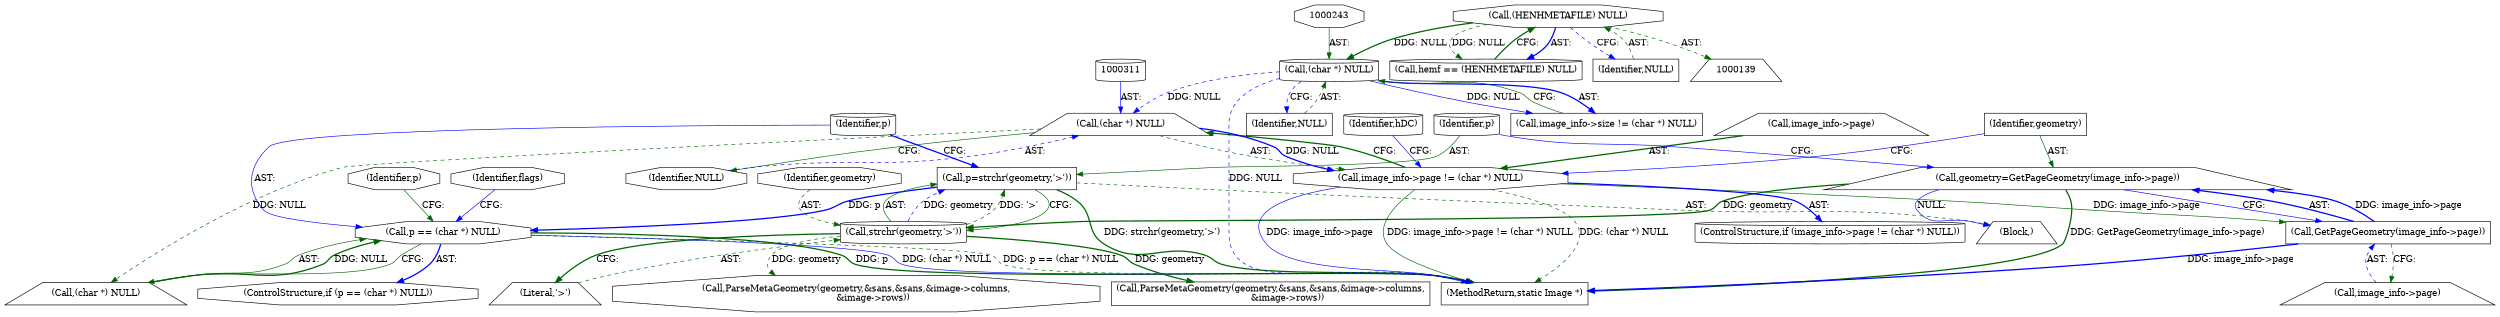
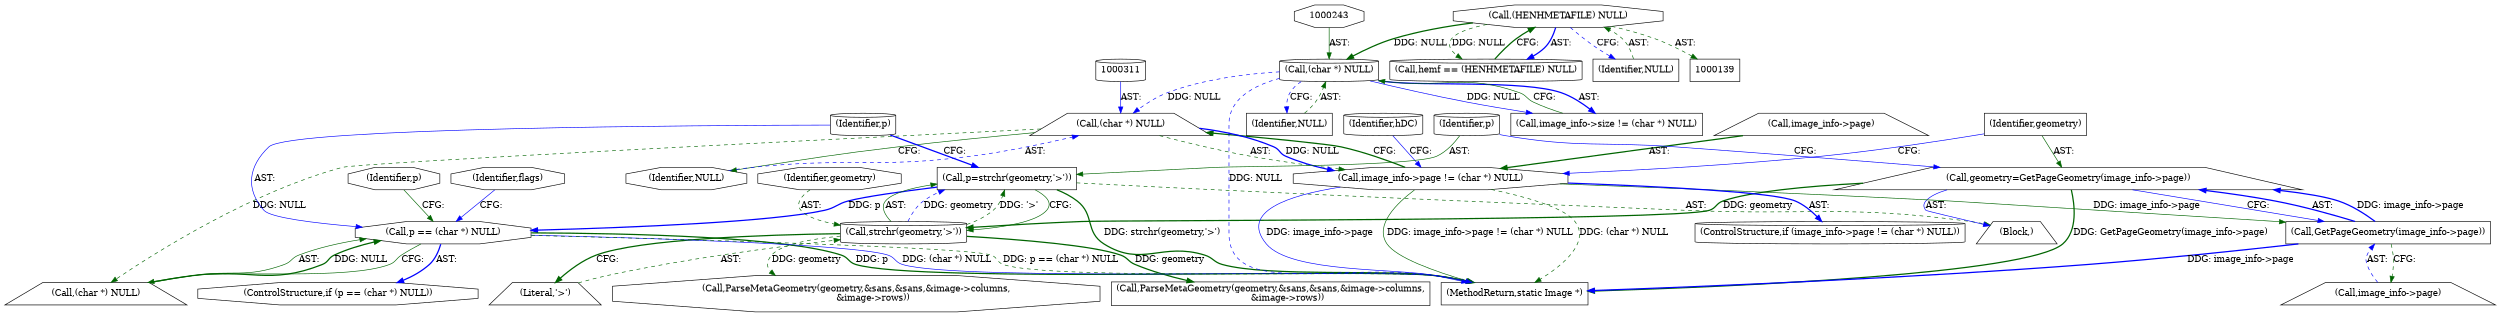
  digraph {
    node [shape=octagon]
    edge [color=darkgreen style=solid]
    n1 [label="(Call,p=strchr(geometry,'>'))" shape=box]
    n2 [label="(Call,strchr(geometry,'>'))" shape=cylinder]
    n3 [label="(Call,p == (char *) NULL)"]
    n4 [label="(MethodReturn,static Image *)" shape=box]
    n5 [label="(Block,)" shape=trapezium]
    n6 [label="(Literal,'>')" shape=trapezium]
    n7 [label="(Call,ParseMetaGeometry(geometry,&sans,&sans,&image->columns,\n            &image->rows))" shape=box]
    n8 [label="(Call,ParseMetaGeometry(geometry,&sans,&sans,&image->columns,\n            &image->rows))"]
    n9 [label="(Call,(char *) NULL)" shape=trapezium]
    n10 [label="(ControlStructure,if (p == (char *) NULL))"]
    n11 [label="(Call,geometry=GetPageGeometry(image_info->page))" shape=trapezium]
    n12 [label="(Call,GetPageGeometry(image_info->page))" shape=box]
    n13 [label="(Call,image_info->page)" shape=trapezium]
    n14 [label="(Call,image_info->page != (char *) NULL)"]
    n15 [label="(Call,(char *) NULL)" shape=trapezium]
    n16 [label="(ControlStructure,if (image_info->page != (char *) NULL))" shape=cylinder]
    n17 [label="(Identifier,NULL)"]
    n18 [label="(Call,(char *) NULL)" shape=cylinder]
    n19 [label="(Identifier,NULL)" shape=box]
    n20 [label="(Call,image_info->size != (char *) NULL)" shape=box]
    n21 [label="(Call,(HENHMETAFILE) NULL)"]
    n22 [label="(Identifier,NULL)" shape=box]
    n23 [label="(Call,hemf == (HENHMETAFILE) NULL)" shape=cylinder]
-   1000139 [shape=trapezium]
+   1000139 [shape=box]
    n25 [label="(Identifier,hDC)" shape=cylinder]
    n26 [label="(Call,image_info->page)" shape=trapezium]
    n27 [label="(Identifier,geometry)"]
    n28 [label="(Identifier,p)" shape=cylinder]
    n29 [label="(Identifier,p)" shape=cylinder]
    n30 [label="(Identifier,p)"]
    n31 [label="(Identifier,flags)"]
    n32 [label="(Identifier,geometry)" shape=box]
    1000311 [shape=cylinder]
    1000243
    n1 -> n2 [label="CFG: "]
    n1 -> n3 [color=blue label="DDG: p" style=bold]
    n1 -> n4 [label="DDG: strchr(geometry,'>')" style=bold]
    n1 -> n5 [label="AST: " style=dashed]
    n2 -> n1 [label="AST: "]
    n2 -> n1 [color=blue label="DDG: geometry" style=dashed]
    n2 -> n1 [label="DDG: '>'" style=dashed]
    n2 -> n6 [label="CFG: " style=bold]
    n2 -> n7 [label="DDG: geometry" style=bold]
    n2 -> n8 [label="DDG: geometry" style=dashed]
    n3 -> n4 [label="DDG: p" style=bold]
    n3 -> n4 [color=blue label="DDG: (char *) NULL"]
    n3 -> n4 [label="DDG: p == (char *) NULL" style=dashed]
    n3 -> n9 [label="CFG: "]
    n3 -> n10 [color=blue label="AST: " style=bold]
    n6 -> n2 [label="AST: " style=dashed]
    n9 -> n3 [label="AST: "]
    n9 -> n3 [label="DDG: NULL" style=bold]
    n11 -> n2 [label="DDG: geometry" style=bold]
    n11 -> n4 [label="DDG: GetPageGeometry(image_info->page)" style=bold]
-   n11 -> n5 [color=blue label="NULL: "]
+   n11 -> n5 [color=blue label="AST: "]
    n11 -> n12 [color=blue label="CFG: "]
    n12 -> n4 [color=blue label="DDG: image_info->page" style=bold]
    n12 -> n11 [color=blue label="AST: " style=bold]
    n12 -> n11 [color=blue label="DDG: image_info->page" style=bold]
    n12 -> n13 [label="CFG: " style=dashed]
    n13 -> n12 [color=blue label="AST: " style=dashed]
    n14 -> n4 [label="DDG: (char *) NULL" style=dashed]
    n14 -> n4 [color=blue label="DDG: image_info->page"]
    n14 -> n4 [label="DDG: image_info->page != (char *) NULL"]
    n14 -> n12 [label="DDG: image_info->page"]
    n14 -> n15 [label="CFG: " style=bold]
    n14 -> n16 [color=blue label="AST: " style=bold]
    n15 -> n9 [label="DDG: NULL" style=dashed]
    n15 -> n14 [label="AST: " style=dashed]
    n15 -> n14 [color=blue label="DDG: NULL" style=bold]
    n15 -> n17 [label="CFG: "]
    n17 -> n15 [color=blue label="AST: " style=dashed]
    n18 -> n4 [color=blue label="DDG: NULL" style=dashed]
    n18 -> n15 [color=blue label="DDG: NULL" style=dashed]
    n18 -> n19 [color=blue label="CFG: " style=dashed]
    n18 -> n20 [color=blue label="AST: " style=bold]
    n18 -> n20 [color=blue label="DDG: NULL"]
    n19 -> n18 [label="AST: " style=dashed]
    n20 -> n18 [label="CFG: "]
    n21 -> n18 [label="DDG: NULL" style=bold]
    n21 -> n22 [color=blue label="CFG: " style=dashed]
    n21 -> n23 [color=blue label="AST: " style=bold]
    n21 -> n23 [label="DDG: NULL" style=dashed]
    n21 -> 1000139 [label="AST: " style=dashed]
    n22 -> n21 [label="AST: " style=dashed]
    n23 -> n21 [label="CFG: " style=bold]
    n25 -> n14 [color=blue label="CFG: "]
    n26 -> n14 [label="AST: " style=bold]
    n27 -> n2 [label="AST: " style=dashed]
    n28 -> n1 [label="AST: "]
    n28 -> n11 [color=blue label="CFG: "]
    n29 -> n1 [color=blue label="CFG: " style=bold]
    n29 -> n3 [color=blue label="AST: "]
    n30 -> n3 [label="CFG: "]
    n31 -> n3 [color=blue label="CFG: "]
    n32 -> n11 [label="AST: "]
    n32 -> n14 [color=blue label="CFG: "]
    1000311 -> n15 [color=blue label="AST: "]
    1000243 -> n18 [label="AST: "]
  }
